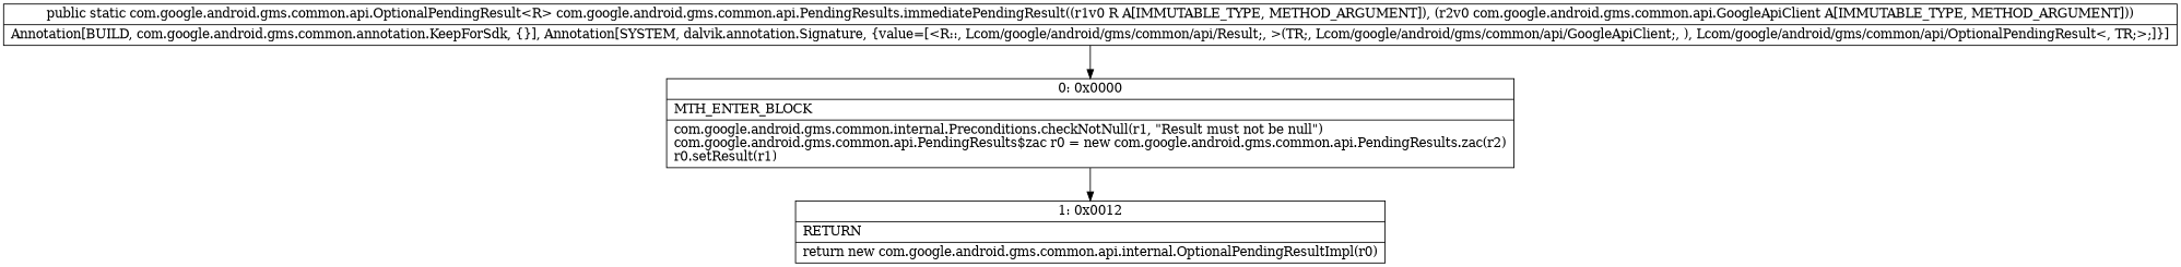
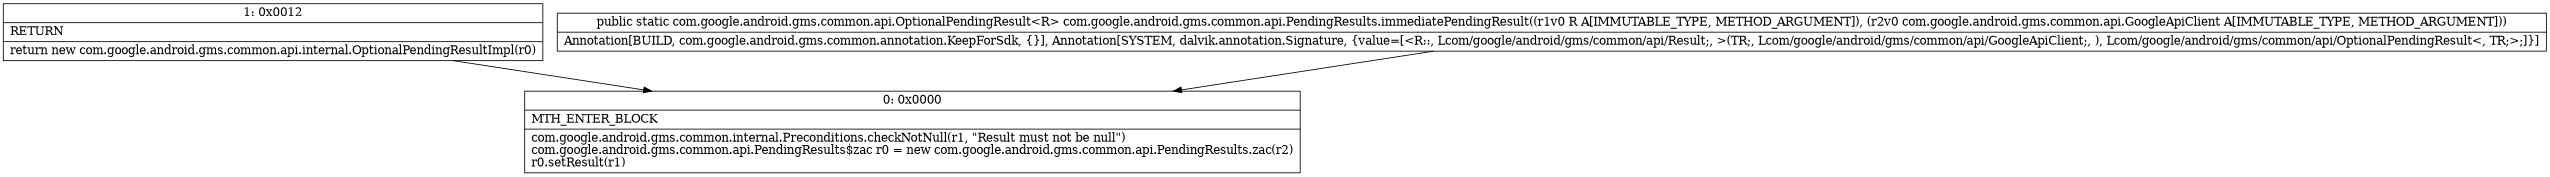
  digraph {
    fontname="DejaVu Serif"
    node [shape=record fontname="DejaVu Serif"]
    edge [fontname="DejaVu Serif"]
    n1 [label="{0\:\ 0x0000|MTH_ENTER_BLOCK\l|com.google.android.gms.common.internal.Preconditions.checkNotNull(r1, \"Result must not be null\")\lcom.google.android.gms.common.api.PendingResults$zac r0 = new com.google.android.gms.common.api.PendingResults.zac(r2)\lr0.setResult(r1)\l}"]
    n2 [label="{1\:\ 0x0012|RETURN\l|return new com.google.android.gms.common.api.internal.OptionalPendingResultImpl(r0)\l}"]
    n3 [label="{public static com.google.android.gms.common.api.OptionalPendingResult\<R\> com.google.android.gms.common.api.PendingResults.immediatePendingResult((r1v0 R A[IMMUTABLE_TYPE, METHOD_ARGUMENT]), (r2v0 com.google.android.gms.common.api.GoogleApiClient A[IMMUTABLE_TYPE, METHOD_ARGUMENT]))  | Annotation[BUILD, com.google.android.gms.common.annotation.KeepForSdk, \{\}], Annotation[SYSTEM, dalvik.annotation.Signature, \{value=[\<R::, Lcom\/google\/android\/gms\/common\/api\/Result;, \>(TR;, Lcom\/google\/android\/gms\/common\/api\/GoogleApiClient;, ), Lcom\/google\/android\/gms\/common\/api\/OptionalPendingResult\<, TR;\>;]\}]\l}"]
-   n1 -> n2
+   n2 -> n1
    n3 -> n1
  }
